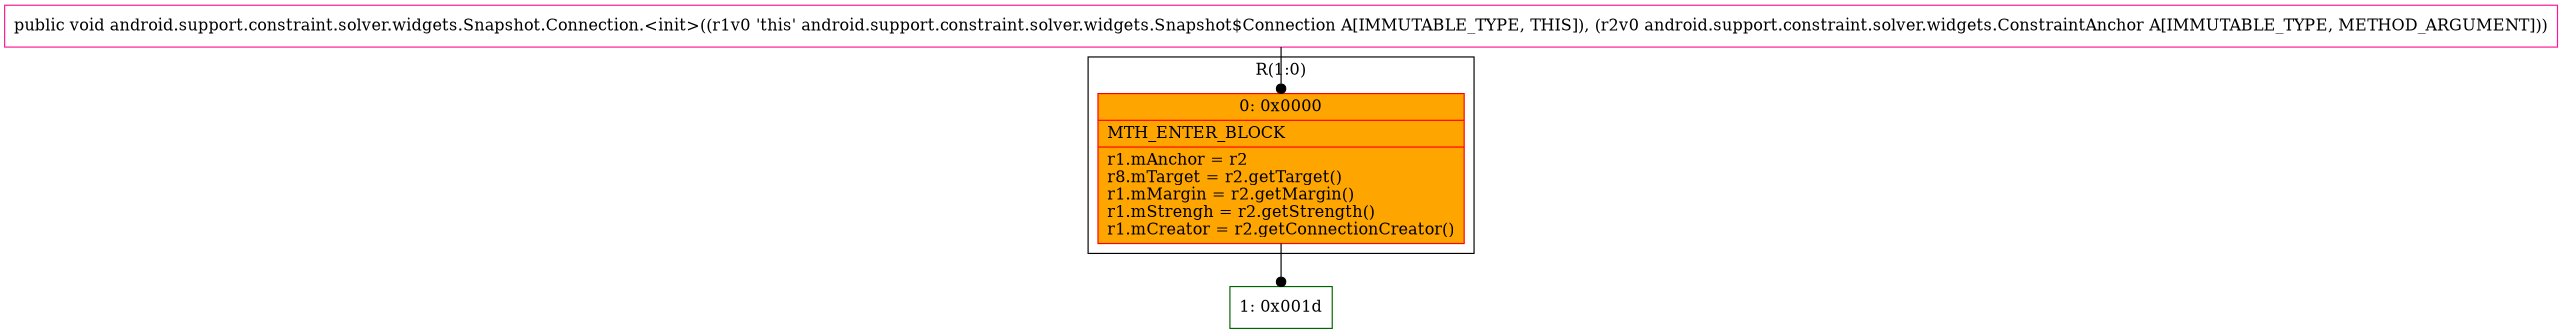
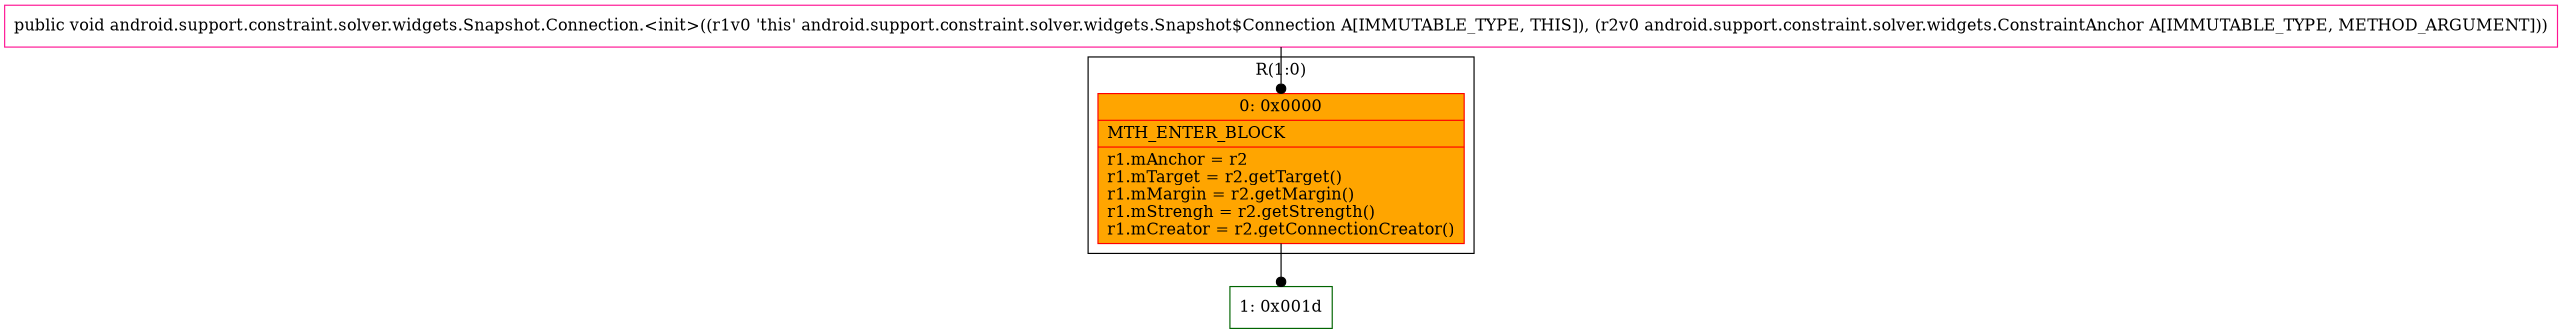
  digraph {
    node [shape=record style=filled fillcolor=white]
    edge [arrowhead=dot]
-   n1 [color=red label="{0\:\ 0x0000|MTH_ENTER_BLOCK\l|r1.mAnchor = r2\lr8.mTarget = r2.getTarget()\lr1.mMargin = r2.getMargin()\lr1.mStrengh = r2.getStrength()\lr1.mCreator = r2.getConnectionCreator()\l}" fillcolor=orange]
+   n1 [color=red label="{0\:\ 0x0000|MTH_ENTER_BLOCK\l|r1.mAnchor = r2\lr1.mTarget = r2.getTarget()\lr1.mMargin = r2.getMargin()\lr1.mStrengh = r2.getStrength()\lr1.mCreator = r2.getConnectionCreator()\l}" fillcolor=orange]
    n2 [color=darkgreen label="{1\:\ 0x001d}"]
    n3 [label="{public void android.support.constraint.solver.widgets.Snapshot.Connection.\<init\>((r1v0 'this' android.support.constraint.solver.widgets.Snapshot$Connection A[IMMUTABLE_TYPE, THIS]), (r2v0 android.support.constraint.solver.widgets.ConstraintAnchor A[IMMUTABLE_TYPE, METHOD_ARGUMENT])) }" color=deeppink]
    subgraph cluster_1 {
      label="R(1:0)"
      n1
    }
    n1 -> n2
    n3 -> n1
  }
